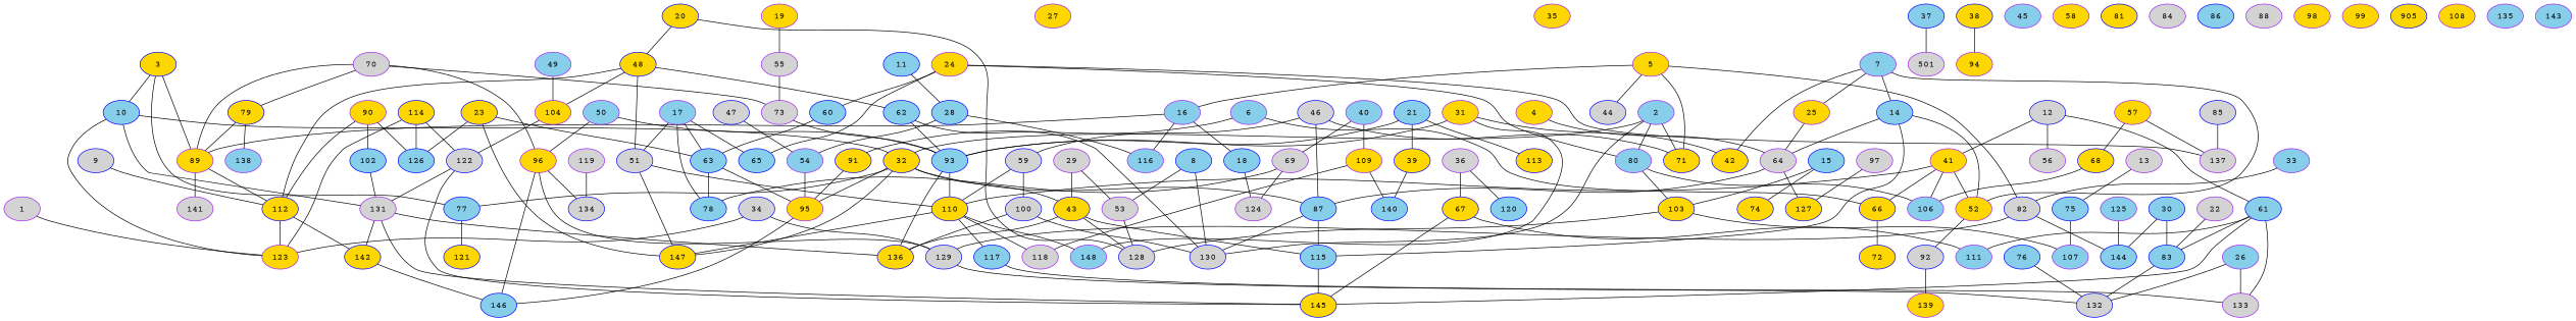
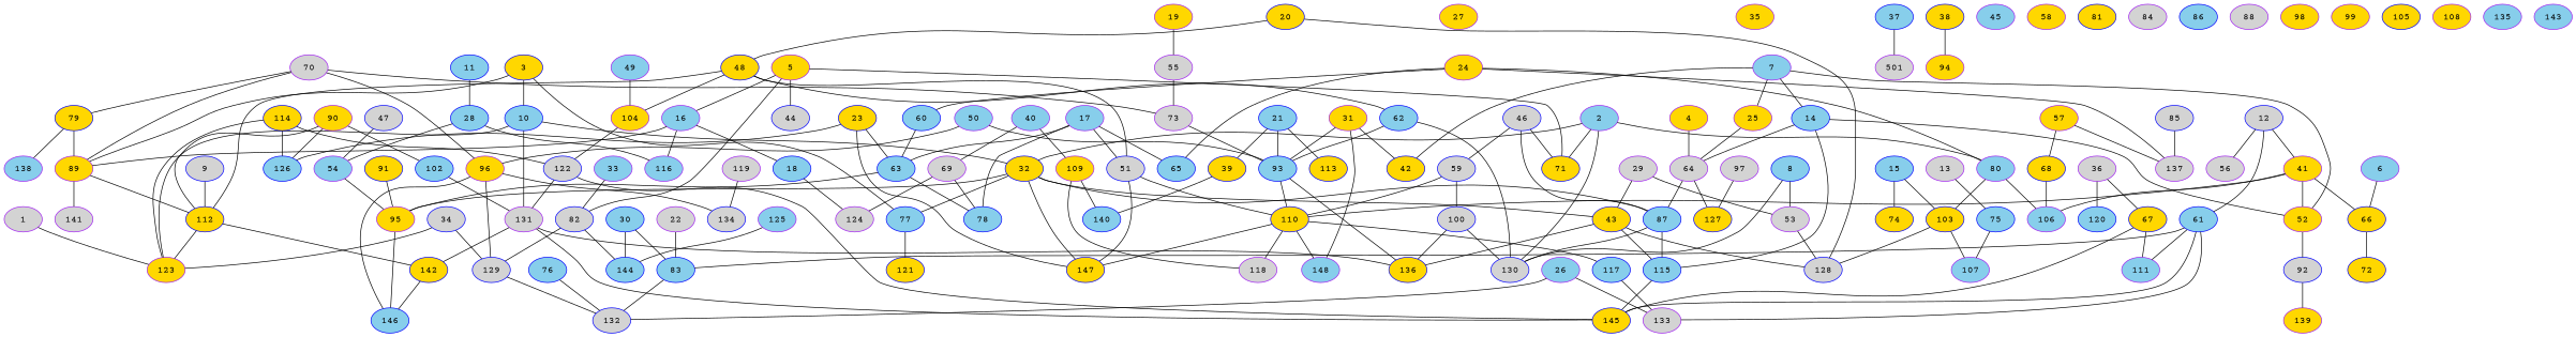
  graph {
    fontname="Courier Prime"
    node [color=blue fillcolor=gold fontname="Courier Prime" style=filled]
    edge [fontname="Courier Prime"]
    1 [color=purple fillcolor=lightgrey]
    123 [color=purple]
    2 [color=purple fillcolor=skyblue]
    32
    71
    80 [color=purple fillcolor=skyblue]
    130 [fillcolor=lightgrey]
    77 [fillcolor=skyblue]
    147
    43
    87 [fillcolor=skyblue]
    95 [color=purple]
    103
    106 [color=purple fillcolor=skyblue]
    10 [fillcolor=skyblue]
    3
    89 [color=purple]
    131 [color=purple fillcolor=lightgrey]
    121
    112
    141 [color=purple fillcolor=lightgrey]
    4 [color=purple]
    64 [color=purple fillcolor=lightgrey]
    127
    5 [color=purple]
    16 [color=purple fillcolor=skyblue]
    44 [fillcolor=lightgrey]
    82 [fillcolor=lightgrey]
    18 [fillcolor=skyblue]
    116 [color=purple fillcolor=skyblue]
    144 [fillcolor=skyblue]
    129 [fillcolor=lightgrey]
    6 [color=purple fillcolor=skyblue]
    66
    91
    72
    7 [color=purple fillcolor=skyblue]
    14 [fillcolor=skyblue]
    25 [color=purple]
    42
    52 [color=purple]
    115 [fillcolor=skyblue]
    92 [fillcolor=lightgrey]
    8 [fillcolor=skyblue]
    53 [color=purple fillcolor=lightgrey]
    128 [fillcolor=lightgrey]
    9 [fillcolor=lightgrey]
    142
    136
    145
    11 [fillcolor=skyblue]
    28 [fillcolor=skyblue]
    54 [color=purple fillcolor=skyblue]
    12 [fillcolor=lightgrey]
    41 [color=purple]
    56 [color=purple fillcolor=lightgrey]
    61 [fillcolor=skyblue]
    110
    83 [fillcolor=skyblue]
    133 [color=purple fillcolor=lightgrey]
    111 [color=purple fillcolor=skyblue]
    13 [color=purple fillcolor=lightgrey]
    75 [fillcolor=skyblue]
    107 [color=purple fillcolor=skyblue]
    15 [fillcolor=skyblue]
    74
    124 [color=purple fillcolor=lightgrey]
    17 [color=purple fillcolor=skyblue]
    51 [fillcolor=lightgrey]
    63 [fillcolor=skyblue]
    65 [fillcolor=skyblue]
    78 [fillcolor=skyblue]
    19 [color=purple]
    55 [color=purple fillcolor=lightgrey]
    73 [color=purple fillcolor=lightgrey]
    20
    48
    62 [fillcolor=skyblue]
    104 [color=purple]
    21 [fillcolor=skyblue]
    39
    93 [fillcolor=skyblue]
    113
    140 [fillcolor=skyblue]
    22 [color=purple fillcolor=lightgrey]
    132 [fillcolor=lightgrey]
    23
    126 [fillcolor=skyblue]
    24 [color=purple]
    60 [fillcolor=skyblue]
    137 [color=purple fillcolor=lightgrey]
    26 [color=purple fillcolor=skyblue]
    27 [color=purple]
    29 [color=purple fillcolor=lightgrey]
    30 [fillcolor=skyblue]
    31 [color=purple]
    148 [color=purple fillcolor=skyblue]
    146 [fillcolor=skyblue]
    33 [color=purple fillcolor=skyblue]
    34 [fillcolor=lightgrey]
    35 [color=purple]
    36 [color=purple fillcolor=lightgrey]
    67
    120 [fillcolor=skyblue]
    37 [fillcolor=skyblue]
    n106 [color=purple fillcolor=lightgrey label=501]
    94 [color=purple]
    38
    40 [color=purple fillcolor=skyblue]
    69 [color=purple fillcolor=lightgrey]
    109 [color=purple]
    118 [color=purple fillcolor=lightgrey]
    117 [fillcolor=skyblue]
    45 [color=purple fillcolor=skyblue]
    46 [fillcolor=lightgrey]
    59 [fillcolor=lightgrey]
    100 [fillcolor=lightgrey]
    47 [fillcolor=lightgrey]
    122 [fillcolor=lightgrey]
    49 [color=purple fillcolor=skyblue]
    50 [color=purple fillcolor=skyblue]
    96 [color=purple]
    134 [fillcolor=lightgrey]
    139 [color=purple]
    57 [color=purple]
    68
    58 [color=purple]
    70 [color=purple fillcolor=lightgrey]
    79
    138 [color=purple fillcolor=skyblue]
    76 [fillcolor=skyblue]
    81
    84 [color=purple fillcolor=lightgrey]
    85 [fillcolor=lightgrey]
    86 [fillcolor=skyblue]
    88 [color=purple fillcolor=lightgrey]
    90 [color=purple]
    102 [fillcolor=skyblue]
    97 [color=purple fillcolor=lightgrey]
    98 [color=purple]
    99 [color=purple]
-   105 [label=905]
+   105
    108 [color=purple]
    114
    119 [color=purple fillcolor=lightgrey]
    125 [color=purple fillcolor=skyblue]
    135 [color=purple fillcolor=skyblue]
    143 [color=purple fillcolor=skyblue]
    1 -- 123
    2 -- 32
    2 -- 71
    2 -- 80
    2 -- 130
    32 -- 77
    32 -- 147
    32 -- 43
    32 -- 87
    32 -- 95
    80 -- 103
    80 -- 106
    77 -- 121
    43 -- 115
    43 -- 128
    43 -- 136
    87 -- 130
    87 -- 115
    95 -- 146
    103 -- 128
    103 -- 107
    10 -- 123
    10 -- 32
    10 -- 131
    3 -- 77
    3 -- 10
    3 -- 89
    89 -- 112
    89 -- 141
    131 -- 142
    131 -- 136
    131 -- 145
    112 -- 123
    112 -- 142
    4 -- 64
    64 -- 87
    64 -- 127
    5 -- 71
    5 -- 16
    5 -- 44
    5 -- 82
    16 -- 89
    16 -- 18
    16 -- 116
    82 -- 144
    82 -- 129
    18 -- 124
    129 -- 132
    6 -- 66
-   6 -- 91
    66 -- 72
    91 -- 95
    7 -- 14
    7 -- 25
    7 -- 42
    7 -- 52
    14 -- 64
    14 -- 52
    14 -- 115
    25 -- 64
    52 -- 92
    115 -- 145
    92 -- 139
    8 -- 130
    8 -- 53
    53 -- 128
    9 -- 112
    142 -- 146
    11 -- 28
    28 -- 116
    28 -- 54
    54 -- 95
    12 -- 41
    12 -- 56
    12 -- 61
    41 -- 106
    41 -- 66
    41 -- 52
    41 -- 110
    61 -- 145
    61 -- 83
    61 -- 133
    61 -- 111
    110 -- 147
    110 -- 148
    110 -- 118
    110 -- 117
    83 -- 132
    13 -- 75
    75 -- 107
    15 -- 103
    15 -- 74
    17 -- 51
    17 -- 63
    17 -- 65
    17 -- 78
    51 -- 147
    51 -- 110
    63 -- 95
    63 -- 78
    19 -- 55
    55 -- 73
    73 -- 93
    20 -- 128
    20 -- 48
    48 -- 112
    48 -- 51
    48 -- 62
    48 -- 104
    62 -- 130
    62 -- 93
    104 -- 122
    21 -- 39
    21 -- 93
    21 -- 113
    39 -- 140
    93 -- 136
    93 -- 110
    22 -- 83
    23 -- 147
    23 -- 63
    23 -- 126
    24 -- 80
    24 -- 65
    24 -- 60
    24 -- 137
    60 -- 63
    26 -- 133
    26 -- 132
    29 -- 43
    29 -- 53
    30 -- 144
    30 -- 83
    31 -- 42
    31 -- 93
    31 -- 148
    33 -- 82
    34 -- 123
    34 -- 129
    36 -- 67
    36 -- 120
    67 -- 145
    67 -- 111
    37 -- n106
    38 -- 94
    40 -- 69
    40 -- 109
    69 -- 124
    69 -- 78
    109 -- 140
    109 -- 118
    117 -- 133
    46 -- 71
    46 -- 87
    46 -- 59
    59 -- 110
    59 -- 100
    100 -- 130
    100 -- 136
    47 -- 54
    122 -- 131
    122 -- 145
    49 -- 104
    50 -- 93
    50 -- 96
    96 -- 129
    96 -- 146
    96 -- 134
    57 -- 137
    57 -- 68
    68 -- 106
    70 -- 89
    70 -- 73
    70 -- 96
    70 -- 79
    79 -- 89
    79 -- 138
    76 -- 132
    85 -- 137
    90 -- 112
    90 -- 126
    90 -- 102
    102 -- 131
    97 -- 127
    114 -- 123
    114 -- 126
    114 -- 122
    119 -- 134
    125 -- 144
  }
